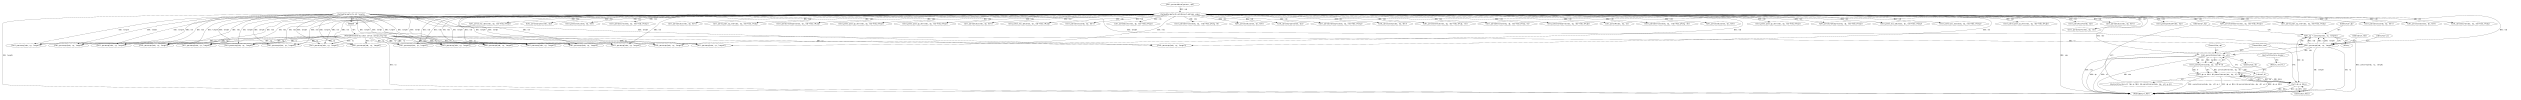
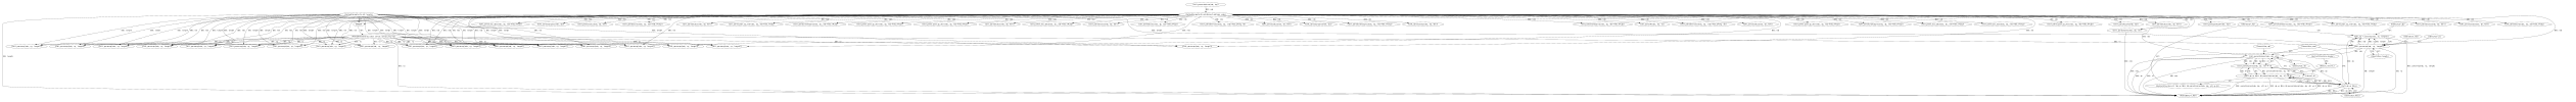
  digraph {
    fontname="JetBrains Mono"
    node [fontname="JetBrains Mono"]
    edge [fontname="JetBrains Mono"]
    n1 [label="(Call,dp = parserep(ndo, rp, length))"]
    n2 [label="(Call,parserep(ndo, rp, length))"]
    n3 [label="(Call,dp != NULL)"]
-   n4 [label="(Block,)"]
    n5 [label="(MethodReturn,RET)"]
    n6 [label="(Call,parselinkres(ndo, dp, v3))"]
+   n7 [label="(Identifier,length)"]
    n8 [label="(Call,dp != NULL && parselinkres(ndo, dp, v3) != 0)"]
    n9 [label="(Identifier,NULL)"]
    n10 [label="(Call,parselinkres(ndo, dp, v3) != 0)"]
    n11 [label="(Identifier,v3)"]
    n12 [label="(MethodParameterIn,netdissect_options *ndo)"]
    n13 [label="(Call,parse_post_op_attr(ndo, dp, ndo->ndo_vflag))"]
    n14 [label="(Call,parserep(ndo, rp, length))"]
    n15 [label="(Call,parsefsinfo(ndo, dp))"]
    n16 [label="(Call,parserep(ndo, rp, length))"]
    n17 [label="(Call,parsestatus(ndo, dp, &er))"]
    n18 [label="(Call,parserep(ndo, rp, length))"]
    n19 [label="(Call,parserep(ndo, rp, length))"]
    n20 [label="(Call,parserep(ndo, rp, length))"]
    n21 [label="(Call,parsepathconf(ndo, dp))"]
    n22 [label="(Call,parserep(ndo, rp, length))"]
    n23 [label="(Call,parsev3rddirres(ndo, dp, ndo->ndo_vflag))"]
    n24 [label="(Call,parse_post_op_attr(ndo, dp, ndo->ndo_vflag))"]
    n25 [label="(Call,parsestatus(ndo, dp, &er))"]
    n26 [label="(Call,parserep(ndo, rp, length))"]
    n27 [label="(Call,parserep(ndo, rp, length))"]
    n28 [label="(Call,parsestatus(ndo, dp, &er))"]
    n29 [label="(Call,parsewccres(ndo, dp, ndo->ndo_vflag))"]
    n30 [label="(Call,parse_wcc_data(ndo, dp, ndo->ndo_vflag))"]
    n31 [label="(Call,parsediropres(ndo, dp))"]
    n32 [label="(Call,parserep(ndo, rp, length))"]
    n33 [label="(Call,parsestatus(ndo, dp, &er))"]
    n34 [label="(Call,parsewccres(ndo, dp, ndo->ndo_vflag))"]
    n35 [label="(Call,parserep(ndo, rp, length))"]
    n36 [label="(Call,parsestatus(ndo, dp, &er))"]
    n37 [label="(Call,parse_post_op_attr(ndo, dp, ndo->ndo_vflag))"]
    n38 [label="(Call,parsestatfs(ndo, dp, v3))"]
    n39 [label="(Call,parsecreateopres(ndo, dp, ndo->ndo_vflag))"]
    n40 [label="(Call,parse_post_op_attr(ndo, dp, ndo->ndo_vflag))"]
    n41 [label="(Call,parse_post_op_attr(ndo, dp, ndo->ndo_vflag))"]
    n42 [label="(Call,parsestatus(ndo, dp, &er))"]
    n43 [label="(Call,parserep(ndo, rp, length))"]
    n44 [label="(Call,parse_wcc_data(ndo, dp, ndo->ndo_vflag))"]
    n45 [label="(Call,parsestatus(ndo, dp, &er))"]
    n46 [label="(Call,parsewccres(ndo, dp, ndo->ndo_vflag))"]
    n47 [label="(Call,parserep(ndo, rp, length))"]
    n48 [label="(Call,parseattrstat(ndo, dp, !ndo->ndo_qflag, 0))"]
    n49 [label="(Call,parsestatus(ndo, dp, &er))"]
    n50 [label="(Call,parserep(ndo, rp, length))"]
    n51 [label="(Call,parsediropres(ndo, dp))"]
    n52 [label="(Call,parsecreateopres(ndo, dp, ndo->ndo_vflag))"]
    n53 [label="(Call,parserep(ndo, rp, length))"]
    n54 [label="(Call,parsestatus(ndo, dp, &er))"]
    n55 [label="(Call,parserep(ndo, rp, length))"]
-   n56 [label="(Call,parseattrstat(ndo, dp, ndo->ndo_vflag, v3))"]
    n57 [label="(Call,parserep(ndo, rp, length))"]
-   n58 [label="(Call,parseattrstat(ndo, dp, ndo->ndo_vflag, 0))"]
    n59 [label="(Call,parsev3rddirres(ndo, dp, ndo->ndo_vflag))"]
    n60 [label="(Call,parsefh(ndo, dp, v3))"]
    n61 [label="(Call,parseattrstat(ndo, dp, !ndo->ndo_qflag, v3))"]
    n62 [label="(Call,parsestatus(ndo, dp, &er))"]
    n63 [label="(Call,parserep(ndo, rp, length))"]
    n64 [label="(Call,parserep(ndo, rp, length))"]
    n65 [label="(Call,parse_post_op_attr(ndo, dp, ndo->ndo_vflag))"]
    n66 [label="(Call,parsecreateopres(ndo, dp, ndo->ndo_vflag))"]
    n67 [label="(Call,parse_wcc_data(ndo, dp, ndo->ndo_vflag))"]
    n68 [label="(Call,parse_wcc_data(ndo, dp, ndo->ndo_vflag))"]
    1000100
-   n70 [label="(Call,parserddires(parsev, dp))"]
+   n70 [label="(Call,parserddires(ndo, dp))"]
    n71 [label="(MethodParameterIn,const struct sunrpc_msg *rp)"]
    n72 [label="(MethodParameterIn,int length)"]
    n73 [label="(ControlStructure,if (dp != NULL && parselinkres(ndo, dp, v3) != 0))"]
    n74 [label="(Literal,0)"]
    n75 [label="(Return,return;)"]
    n76 [label="(ControlStructure,break;)"]
    n77 [label="(Identifier,ndo)"]
    n78 [label="(Identifier,rp)"]
    n79 [label="(Identifier,dp)"]
    n80 [label="(Identifier,dp)"]
    n81 [label="(Identifier,ndo)"]
    n82 [label="(Identifier,dp)"]
    n1 -> n2 [label="CFG: "]
    n1 -> n3 [label="DDG: dp"]
-   n1 -> n4 [label="AST: "]
    n1 -> n5 [label="DDG: parserep(ndo, rp, length)"]
    n2 -> n1 [label="AST: "]
    n2 -> n1 [label="DDG: ndo"]
    n2 -> n1 [label="DDG: rp"]
    n2 -> n1 [label="DDG: length"]
    n2 -> n5 [label="DDG: ndo"]
    n2 -> n5 [label="DDG: length"]
    n2 -> n5 [label="DDG: rp"]
    n2 -> n6 [label="DDG: ndo"]
+   n2 -> n7 [label="CFG: "]
    n3 -> n5 [label="DDG: NULL"]
    n3 -> n5 [label="DDG: dp"]
+   n3 -> n6 [label="DDG: dp"]
    n3 -> n8 [label="AST: "]
    n3 -> n8 [label="DDG: dp"]
    n3 -> n8 [label="DDG: NULL"]
    n3 -> n9 [label="CFG: "]
    n6 -> n5 [label="DDG: dp"]
    n6 -> n5 [label="DDG: v3"]
    n6 -> n5 [label="DDG: ndo"]
    n6 -> n10 [label="AST: "]
    n6 -> n10 [label="DDG: ndo"]
    n6 -> n10 [label="DDG: dp"]
    n6 -> n10 [label="DDG: v3"]
    n6 -> n11 [label="CFG: "]
+   n7 -> n2 [label="AST: "]
    n8 -> n3 [label="CFG: "]
    n8 -> n5 [label="DDG: parselinkres(ndo, dp, v3) != 0"]
    n8 -> n5 [label="DDG: dp != NULL && parselinkres(ndo, dp, v3) != 0"]
    n8 -> n5 [label="DDG: dp != NULL"]
+   n8 -> n10 [label="CFG: "]
    n8 -> n73 [label="AST: "]
    n9 -> n3 [label="AST: "]
    n10 -> n8 [label="AST: "]
    n10 -> n8 [label="DDG: parselinkres(ndo, dp, v3)"]
    n10 -> n8 [label="DDG: 0"]
    n10 -> n74 [label="DDG: "]
    n12 -> n2 [label="DDG: ndo"]
-   n12 -> n5 [label="DDG: ndo"]
+   n38 -> n5 [label="DDG: ndo"]
    n12 -> n6 [label="DDG: ndo"]
    n12 -> n13 [label="DDG: ndo"]
    n12 -> n14 [label="DDG: ndo"]
    n12 -> n15 [label="DDG: ndo"]
    n12 -> n16 [label="DDG: ndo"]
    n12 -> n17 [label="DDG: ndo"]
    n12 -> n18 [label="DDG: ndo"]
    n12 -> n19 [label="DDG: ndo"]
    n12 -> n20 [label="DDG: ndo"]
    n12 -> n21 [label="DDG: ndo"]
    n12 -> n22 [label="DDG: ndo"]
    n12 -> n23 [label="DDG: ndo"]
    n12 -> n24 [label="DDG: ndo"]
    n12 -> n25 [label="DDG: ndo"]
    n12 -> n26 [label="DDG: ndo"]
    n12 -> n27 [label="DDG: ndo"]
    n12 -> n28 [label="DDG: ndo"]
    n12 -> n29 [label="DDG: ndo"]
    n12 -> n30 [label="DDG: ndo"]
    n12 -> n31 [label="DDG: ndo"]
    n12 -> n32 [label="DDG: ndo"]
    n12 -> n33 [label="DDG: ndo"]
    n12 -> n34 [label="DDG: ndo"]
    n12 -> n35 [label="DDG: ndo"]
    n12 -> n36 [label="DDG: ndo"]
    n12 -> n37 [label="DDG: ndo"]
    n12 -> n38 [label="DDG: ndo"]
    n12 -> n39 [label="DDG: ndo"]
    n12 -> n40 [label="DDG: ndo"]
    n12 -> n41 [label="DDG: ndo"]
    n12 -> n42 [label="DDG: ndo"]
    n12 -> n43 [label="DDG: ndo"]
    n12 -> n44 [label="DDG: ndo"]
    n12 -> n45 [label="DDG: ndo"]
    n12 -> n46 [label="DDG: ndo"]
    n12 -> n47 [label="DDG: ndo"]
    n12 -> n48 [label="DDG: ndo"]
    n12 -> n49 [label="DDG: ndo"]
    n12 -> n50 [label="DDG: ndo"]
    n12 -> n51 [label="DDG: ndo"]
    n12 -> n52 [label="DDG: ndo"]
    n12 -> n53 [label="DDG: ndo"]
    n12 -> n54 [label="DDG: ndo"]
    n12 -> n55 [label="DDG: ndo"]
-   n12 -> n56 [label="DDG: ndo"]
    n12 -> n57 [label="DDG: ndo"]
-   n12 -> n58 [label="DDG: ndo"]
    n12 -> n59 [label="DDG: ndo"]
    n12 -> n60 [label="DDG: ndo"]
    n12 -> n61 [label="DDG: ndo"]
    n12 -> n62 [label="DDG: ndo"]
    n12 -> n63 [label="DDG: ndo"]
    n12 -> n64 [label="DDG: ndo"]
    n12 -> n65 [label="DDG: ndo"]
    n12 -> n66 [label="DDG: ndo"]
    n12 -> n67 [label="DDG: ndo"]
    n12 -> n68 [label="DDG: ndo"]
    n12 -> 1000100 [label="AST: "]
    1000100 -> n71 [label="AST: "]
    n70 -> n12 [label="DDG: ndo"]
    n71 -> n2 [label="DDG: rp"]
    n71 -> n5 [label="DDG: rp"]
    n71 -> n14 [label="DDG: rp"]
    n71 -> n16 [label="DDG: rp"]
    n71 -> n18 [label="DDG: rp"]
    n71 -> n19 [label="DDG: rp"]
    n71 -> n20 [label="DDG: rp"]
    n71 -> n22 [label="DDG: rp"]
    n71 -> n26 [label="DDG: rp"]
    n71 -> n27 [label="DDG: rp"]
    n71 -> n32 [label="DDG: rp"]
    n71 -> n35 [label="DDG: rp"]
    n71 -> n43 [label="DDG: rp"]
    n71 -> n47 [label="DDG: rp"]
    n71 -> n50 [label="DDG: rp"]
    n71 -> n53 [label="DDG: rp"]
    n71 -> n55 [label="DDG: rp"]
    n71 -> n57 [label="DDG: rp"]
    n71 -> n63 [label="DDG: rp"]
    n71 -> n64 [label="DDG: rp"]
    n72 -> n2 [label="DDG: length"]
    n72 -> n5 [label="DDG: length"]
    n72 -> n14 [label="DDG: length"]
    n72 -> n16 [label="DDG: length"]
    n72 -> n18 [label="DDG: length"]
    n72 -> n19 [label="DDG: length"]
    n72 -> n20 [label="DDG: length"]
    n72 -> n22 [label="DDG: length"]
    n72 -> n26 [label="DDG: length"]
    n72 -> n27 [label="DDG: length"]
    n72 -> n32 [label="DDG: length"]
    n72 -> n35 [label="DDG: length"]
    n72 -> n43 [label="DDG: length"]
    n72 -> n47 [label="DDG: length"]
    n72 -> n50 [label="DDG: length"]
    n72 -> n53 [label="DDG: length"]
    n72 -> n55 [label="DDG: length"]
    n72 -> n57 [label="DDG: length"]
    n72 -> n63 [label="DDG: length"]
    n72 -> n64 [label="DDG: length"]
    n72 -> 1000100 [label="AST: "]
    n74 -> n6 [label="CFG: "]
+   n74 -> n10 [label="AST: "]
    n75 -> n8 [label="CFG: "]
    n76 -> n75 [label="CFG: "]
    n77 -> n2 [label="AST: "]
    n78 -> n2 [label="AST: "]
    n79 -> n1 [label="AST: "]
    n80 -> n6 [label="AST: "]
    n81 -> n3 [label="CFG: "]
    n81 -> n6 [label="AST: "]
    n82 -> n1 [label="CFG: "]
    n82 -> n3 [label="AST: "]
  }
